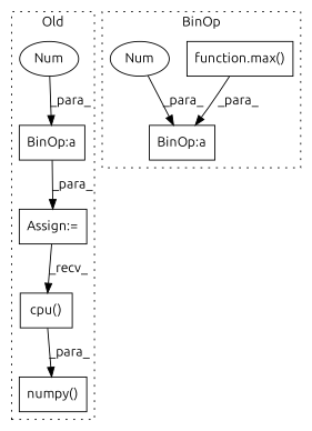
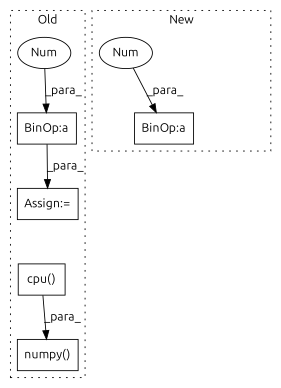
  digraph {
    fontname=Ubuntu
    node [a=75 fontname=Ubuntu l=3 s=12241 shape=box]
    edge [fontname=Ubuntu]
    n1 [l=30 label="cpu()"]
    n2 [l=38 label="numpy()"]
    n3 [a=68 label="Assign:=" s=12166]
    n4 [a=82 label="BinOp:a" s=12213]
    n5 [a=76 l=1 label=Num s=12216 shape=ellipse]
-   n6 [l="4,1" label="function.max()" s="14467,14486"]
    n7 [a=82 label="BinOp:a" s=14487]
    n8 [a=76 l=1 label=Num s=14490 shape=ellipse]
    subgraph cluster_1 {
      label=Old
      style=dotted
      n1
      n2
      n3
      n4
      n5
    }
    subgraph cluster_2 {
-     label=BinOp
+     label=New
      style=dotted
-     n6
      n7
      n8
    }
    n1 -> n2 [label=_para_]
-   n3 -> n1 [label=_recv_]
    n4 -> n3 [label=_para_]
    n5 -> n4 [label=_para_]
-   n6 -> n7 [label=_para_]
    n8 -> n7 [label=_para_]
  }
